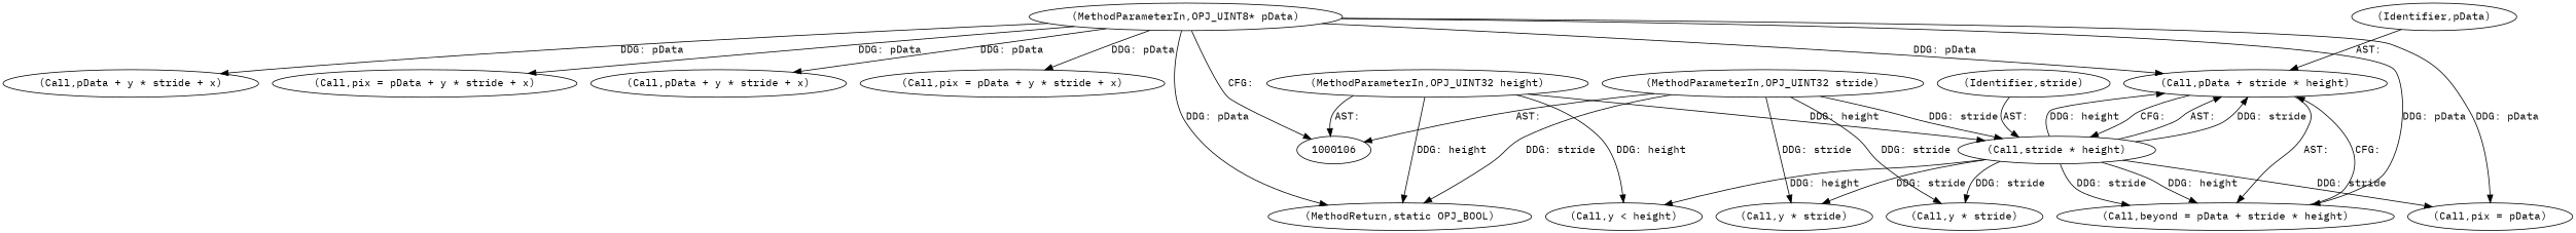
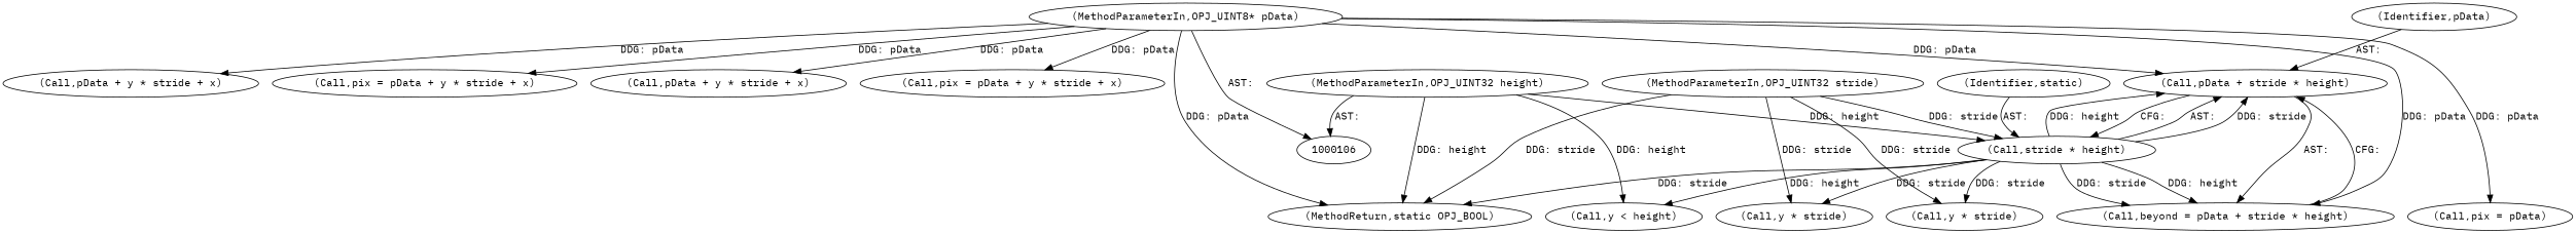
  digraph {
    fontname="IBM Plex Mono"
    node [fontname="IBM Plex Mono"]
    edge [fontname="IBM Plex Mono"]
    n1 [label="(Call,pData + stride * height)"]
    n2 [label="(Call,stride * height)"]
    n3 [label="(Call,beyond = pData + stride * height)"]
    n4 [label="(MethodReturn,static OPJ_BOOL)"]
    n5 [label="(Call,y < height)"]
    n6 [label="(Call,y * stride)"]
    n7 [label="(Call,y * stride)"]
    n8 [label="(MethodParameterIn,OPJ_UINT8* pData)"]
    n9 [label="(Call,pData + y * stride + x)"]
    n10 [label="(Call,pix = pData + y * stride + x)"]
    n11 [label="(Call,pData + y * stride + x)"]
    n12 [label="(Call,pix = pData + y * stride + x)"]
    n13 [label="(Call,pix = pData)"]
    1000106
    n15 [label="(MethodParameterIn,OPJ_UINT32 stride)"]
    n16 [label="(MethodParameterIn,OPJ_UINT32 height)"]
-   n17 [label="(Identifier,stride)"]
+   n17 [label="(Identifier,static)"]
    n18 [label="(Identifier,pData)"]
    n1 -> n2 [label="CFG: "]
    n1 -> n3 [label="AST: "]
    n2 -> n1 [label="AST: "]
    n2 -> n1 [label="DDG: stride"]
    n2 -> n1 [label="DDG: height"]
    n2 -> n3 [label="DDG: stride"]
    n2 -> n3 [label="DDG: height"]
-   n2 -> n13 [label="DDG: stride"]
+   n2 -> n4 [label="DDG: stride"]
    n2 -> n5 [label="DDG: height"]
    n2 -> n6 [label="DDG: stride"]
    n2 -> n7 [label="DDG: stride"]
    n3 -> n1 [label="CFG: "]
    n8 -> n1 [label="DDG: pData"]
    n8 -> n3 [label="DDG: pData"]
    n8 -> n4 [label="DDG: pData"]
    n8 -> n9 [label="DDG: pData"]
    n8 -> n10 [label="DDG: pData"]
    n8 -> n11 [label="DDG: pData"]
    n8 -> n12 [label="DDG: pData"]
    n8 -> n13 [label="DDG: pData"]
-   n8 -> 1000106 [label="CFG: "]
+   n8 -> 1000106 [label="AST: "]
    n15 -> n2 [label="DDG: stride"]
    n15 -> n4 [label="DDG: stride"]
    n15 -> n6 [label="DDG: stride"]
    n15 -> n7 [label="DDG: stride"]
-   n15 -> 1000106 [label="AST: "]
    n16 -> n2 [label="DDG: height"]
    n16 -> n4 [label="DDG: height"]
    n16 -> n5 [label="DDG: height"]
    n16 -> 1000106 [label="AST: "]
    n17 -> n2 [label="AST: "]
    n18 -> n1 [label="AST: "]
  }
